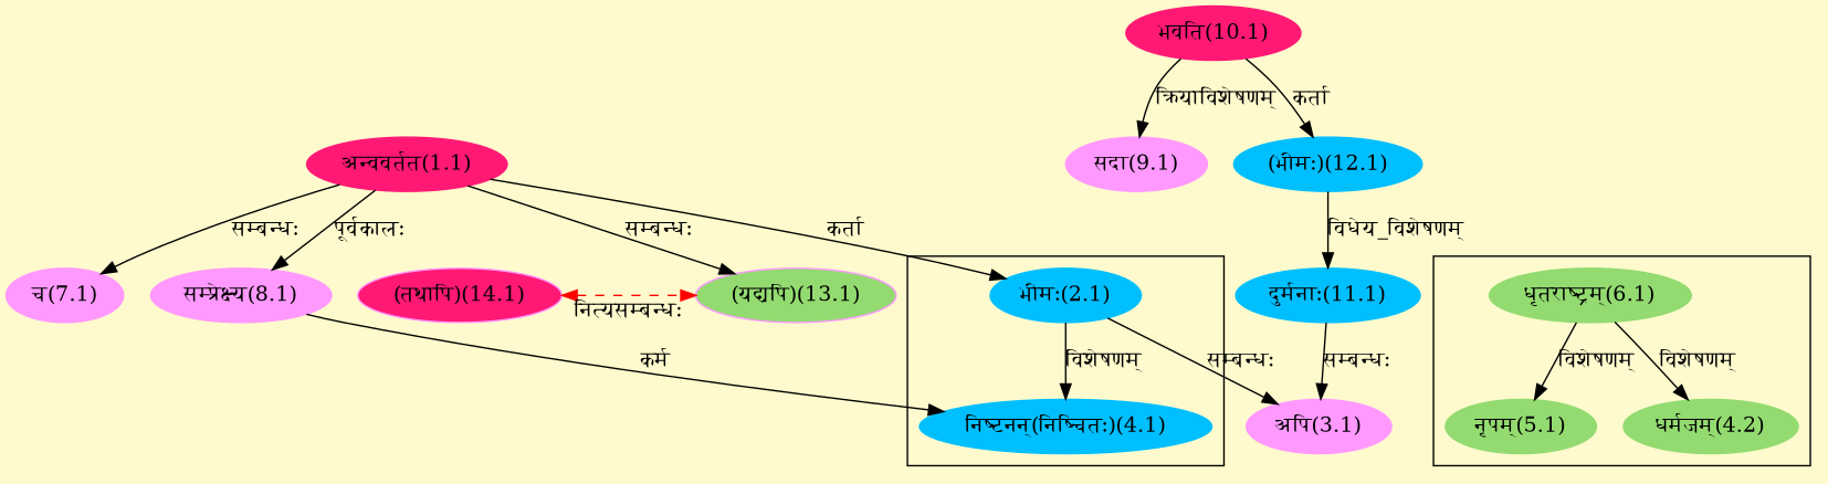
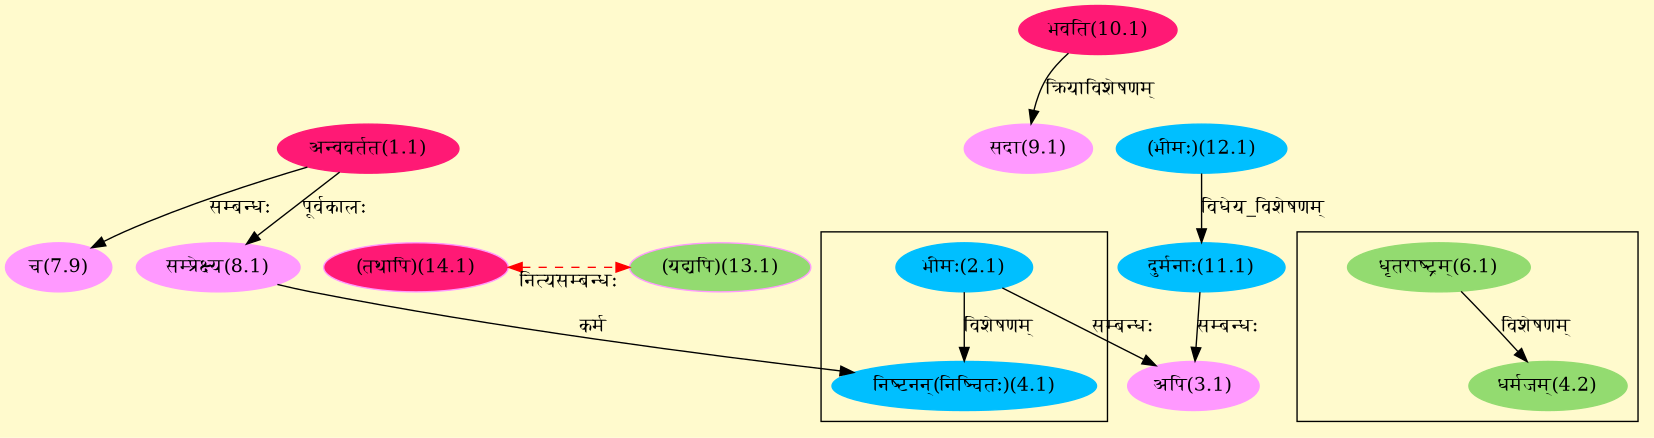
  digraph {
    bgcolor=lemonchiffon1
    compound=true
    rankdir=BT
    node [color="#FF99FF" style=filled]
    edge [dir=back]
    n1 [fillcolor="#93DB70" label="(यद्यपि)(13.1)"]
    n2 [fillcolor="#FF1975" label="(तथापि)(14.1)"]
    n3 [color="#00BFFF" label="निष्टनन्(निष्चितः)(4.1)"]
    n4 [color="#00BFFF" label="भीमः(2.1)"]
    n5 [color="#93DB70" label="धर्मजम्(4.2)"]
    n6 [color="#93DB70" label="धृतराष्ट्रम्(6.1)"]
-   n7 [color="#93DB70" label="नृपम्(5.1)"]
    n8 [color="#FF1975" label="अन्ववर्तत(1.1)"]
    n9 [label="सम्प्रेक्ष्य(8.1)"]
    n10 [label="अपि(3.1)"]
    n11 [color="#00BFFF" label="दुर्मनाः(11.1)"]
-   n12 [label="च(7.1)"]
+   n12 [label="च(7.9)"]
    n13 [color="#FF1975" label="भवति(10.1)"]
    n14 [label="सदा(9.1)"]
    n15 [color="#00BFFF" label="(भीमः)(12.1)"]
    subgraph sub_1 {
      rank=same
      n1
      n2
    }
    subgraph cluster_2 {
      n3
      n4
    }
    subgraph cluster_3 {
      n5
      n6
-     n7
    }
-   n1 -> n8 [label="सम्बन्धः"]
    n2 -> n1 [color=red dir=both label="नित्यसम्बन्धः" style=dashed]
    n3 -> n4 [label="विशेषणम्"]
    n3 -> n9 [label="कर्म"]
-   n4 -> n8 [label="कर्ता"]
    n5 -> n6 [label="विशेषणम्"]
-   n7 -> n6 [label="विशेषणम्"]
    n9 -> n8 [label="पूर्वकालः"]
    n10 -> n4 [label="सम्बन्धः"]
    n10 -> n11 [label="सम्बन्धः"]
    n11 -> n15 [label="विधेय_विशेषणम्"]
    n12 -> n8 [label="सम्बन्धः"]
    n14 -> n13 [label="क्रियाविशेषणम्"]
-   n15 -> n13 [label="कर्ता"]
  }
